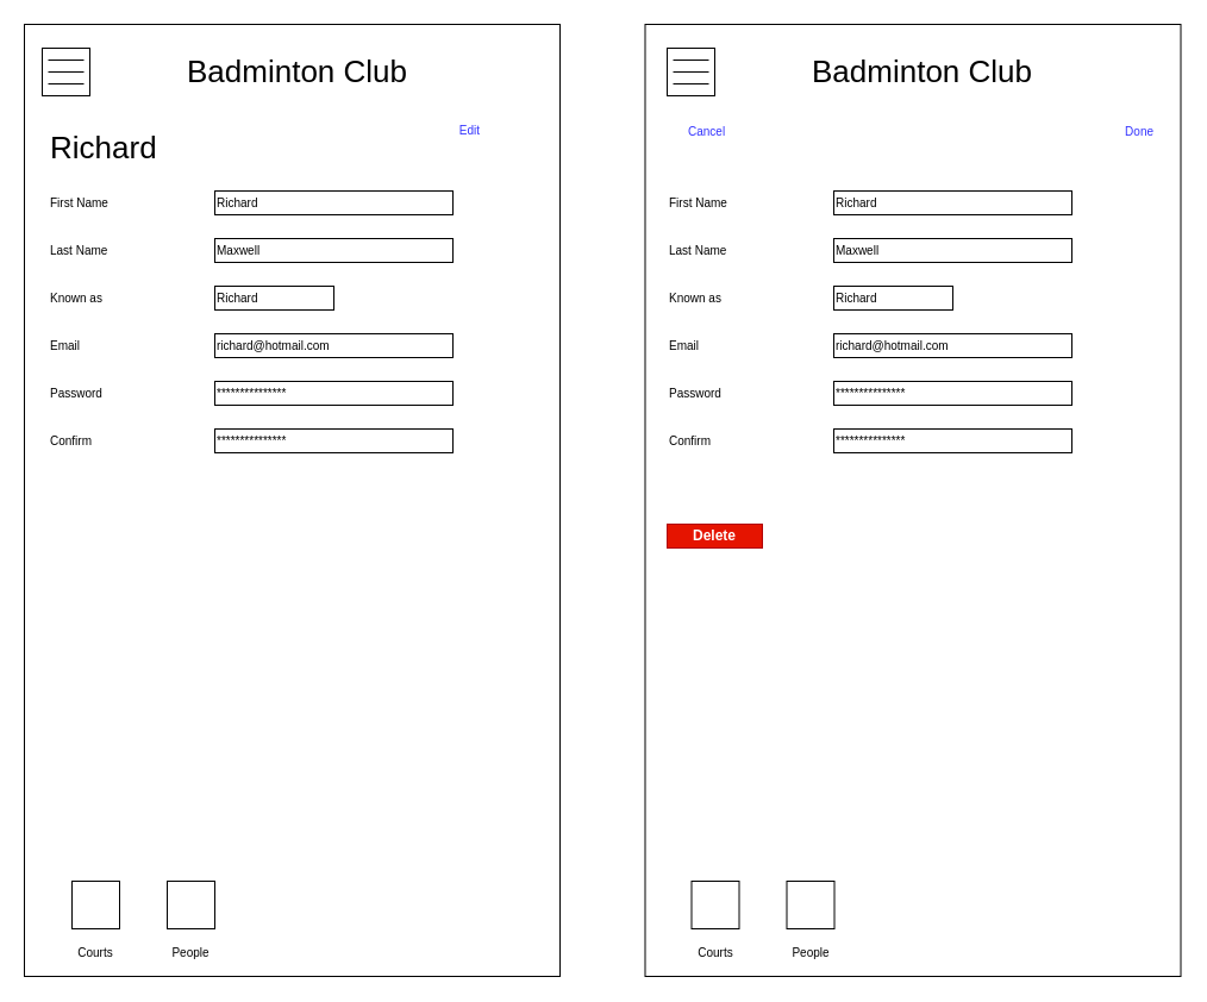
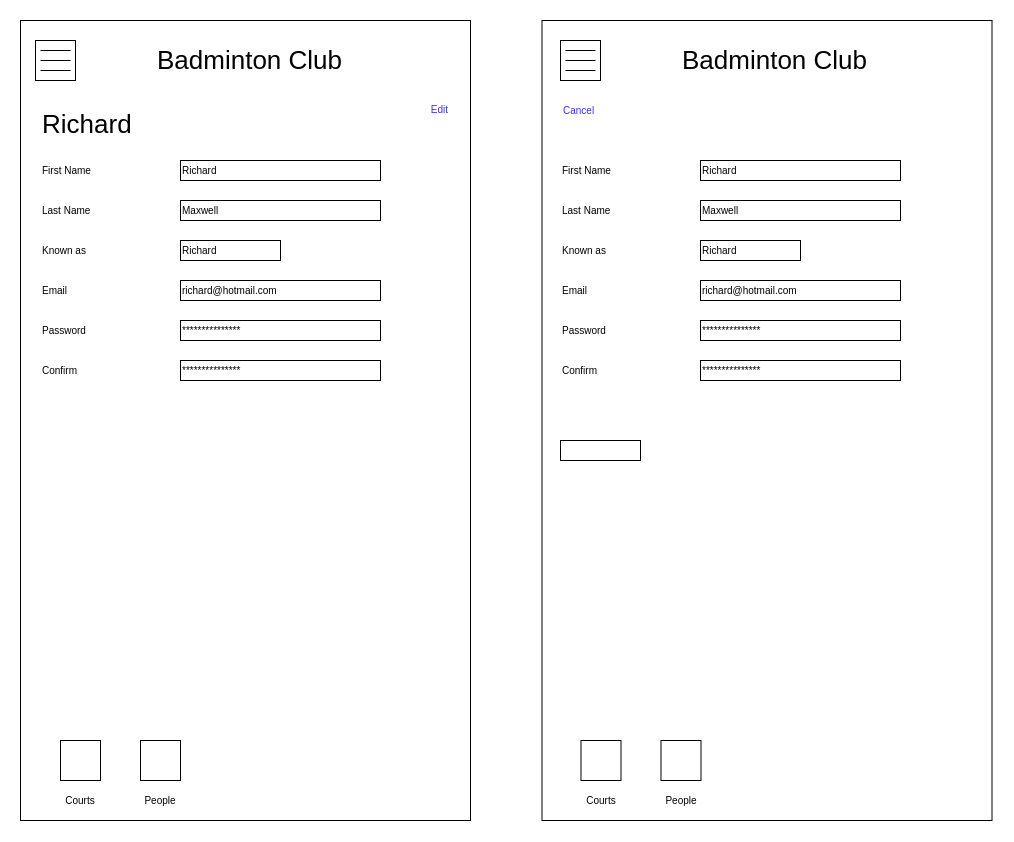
  <mxCell id="0" />
  <mxCell id="1" parent="0" />
  <mxCell id="2" value="" style="rounded=0;whiteSpace=wrap;html=1;fillColor=none;" parent="1" vertex="1"><mxGeometry x="20" y="20" width="450" height="800" as="geometry" /></mxCell>
  <mxCell id="3" value="" style="rounded=0;whiteSpace=wrap;html=1;fillColor=none;" parent="1" vertex="1"><mxGeometry x="541.5" y="20" width="450" height="800" as="geometry" /></mxCell>
  <mxCell id="4" value="&lt;span style=&quot;font-size: 10px&quot;&gt;Courts&lt;/span&gt;" style="text;html=1;strokeColor=none;fillColor=none;align=center;verticalAlign=middle;whiteSpace=wrap;rounded=0;" parent="1" vertex="1"><mxGeometry x="60" y="790" width="40" height="20" as="geometry" /></mxCell>
  <mxCell id="5" value="&lt;span style=&quot;font-size: 10px&quot;&gt;People&lt;/span&gt;" style="text;html=1;strokeColor=none;fillColor=none;align=center;verticalAlign=middle;whiteSpace=wrap;rounded=0;" parent="1" vertex="1"><mxGeometry x="140" y="790" width="40" height="20" as="geometry" /></mxCell>
  <mxCell id="6" value="&lt;font style=&quot;font-size: 26px&quot;&gt;Richard&lt;/font&gt;" style="text;html=1;strokeColor=none;fillColor=none;align=left;verticalAlign=middle;whiteSpace=wrap;rounded=0;" parent="1" vertex="1"><mxGeometry x="40" y="109" width="120" height="30" as="geometry" /></mxCell>
  <mxCell id="7" value="&lt;font style=&quot;font-size: 10px&quot;&gt;First Name&lt;/font&gt;" style="text;html=1;align=left;verticalAlign=middle;whiteSpace=wrap;rounded=0;strokeColor=none;" parent="1" vertex="1"><mxGeometry x="40" y="160" width="100" height="20" as="geometry" /></mxCell>
  <mxCell id="8" value="&lt;font style=&quot;font-size: 10px&quot;&gt;Richard&lt;/font&gt;" style="text;html=1;align=left;verticalAlign=middle;whiteSpace=wrap;rounded=0;strokeColor=#000000;" parent="1" vertex="1"><mxGeometry x="180" y="160" width="200" height="20" as="geometry" /></mxCell>
  <mxCell id="9" value="&lt;font style=&quot;font-size: 10px&quot;&gt;Last Name&lt;/font&gt;" style="text;html=1;align=left;verticalAlign=middle;whiteSpace=wrap;rounded=0;" parent="1" vertex="1"><mxGeometry x="40" y="200" width="100" height="20" as="geometry" /></mxCell>
  <mxCell id="10" value="&lt;font style=&quot;font-size: 10px&quot;&gt;Maxwell&lt;/font&gt;" style="text;html=1;align=left;verticalAlign=middle;whiteSpace=wrap;rounded=0;strokeColor=#000000;" parent="1" vertex="1"><mxGeometry x="180" y="200" width="200" height="20" as="geometry" /></mxCell>
  <mxCell id="11" value="&lt;font style=&quot;font-size: 10px&quot;&gt;Known as&lt;/font&gt;" style="text;html=1;align=left;verticalAlign=middle;whiteSpace=wrap;rounded=0;" parent="1" vertex="1"><mxGeometry x="40" y="240" width="100" height="20" as="geometry" /></mxCell>
  <mxCell id="12" value="&lt;font style=&quot;font-size: 10px&quot;&gt;Richard&lt;/font&gt;" style="text;html=1;align=left;verticalAlign=middle;whiteSpace=wrap;rounded=0;strokeColor=#000000;" parent="1" vertex="1"><mxGeometry x="180" y="240" width="100" height="20" as="geometry" /></mxCell>
  <mxCell id="13" value="&lt;font style=&quot;font-size: 10px&quot;&gt;Email&lt;/font&gt;" style="text;html=1;align=left;verticalAlign=middle;whiteSpace=wrap;rounded=0;" parent="1" vertex="1"><mxGeometry x="40" y="280" width="100" height="20" as="geometry" /></mxCell>
  <mxCell id="14" value="&lt;span style=&quot;font-size: 10px&quot;&gt;richard@hotmail.com&lt;/span&gt;" style="text;html=1;align=left;verticalAlign=middle;whiteSpace=wrap;rounded=0;strokeColor=#000000;" parent="1" vertex="1"><mxGeometry x="180" y="280" width="200" height="20" as="geometry" /></mxCell>
  <mxCell id="15" value="&lt;font style=&quot;font-size: 10px&quot;&gt;Password&lt;/font&gt;" style="text;html=1;align=left;verticalAlign=middle;whiteSpace=wrap;rounded=0;" parent="1" vertex="1"><mxGeometry x="40" y="320" width="100" height="20" as="geometry" /></mxCell>
  <mxCell id="16" value="&lt;span style=&quot;font-size: 10px&quot;&gt;***************&lt;/span&gt;" style="text;html=1;align=left;verticalAlign=middle;whiteSpace=wrap;rounded=0;strokeColor=#000000;" parent="1" vertex="1"><mxGeometry x="180" y="320" width="200" height="20" as="geometry" /></mxCell>
  <mxCell id="17" value="&lt;font style=&quot;font-size: 10px&quot;&gt;Confirm&lt;/font&gt;" style="text;html=1;align=left;verticalAlign=middle;whiteSpace=wrap;rounded=0;" parent="1" vertex="1"><mxGeometry x="40" y="360" width="100" height="20" as="geometry" /></mxCell>
  <mxCell id="18" value="&lt;span style=&quot;font-size: 10px&quot;&gt;***************&lt;/span&gt;" style="text;html=1;align=left;verticalAlign=middle;whiteSpace=wrap;rounded=0;strokeColor=#000000;" parent="1" vertex="1"><mxGeometry x="180" y="360" width="200" height="20" as="geometry" /></mxCell>
  <mxCell id="19" value="&lt;font style=&quot;font-size: 10px&quot;&gt;First Name&lt;/font&gt;" style="text;html=1;align=left;verticalAlign=middle;whiteSpace=wrap;rounded=0;strokeColor=none;" parent="1" vertex="1"><mxGeometry x="560" y="160" width="100" height="20" as="geometry" /></mxCell>
  <mxCell id="20" value="&lt;font style=&quot;font-size: 10px&quot;&gt;Richard&lt;/font&gt;" style="text;html=1;align=left;verticalAlign=middle;whiteSpace=wrap;rounded=0;strokeColor=#000000;" parent="1" vertex="1"><mxGeometry x="700" y="160" width="200" height="20" as="geometry" /></mxCell>
  <mxCell id="21" value="&lt;font style=&quot;font-size: 10px&quot;&gt;Last Name&lt;/font&gt;" style="text;html=1;align=left;verticalAlign=middle;whiteSpace=wrap;rounded=0;" parent="1" vertex="1"><mxGeometry x="560" y="200" width="100" height="20" as="geometry" /></mxCell>
  <mxCell id="22" value="&lt;font style=&quot;font-size: 10px&quot;&gt;Maxwell&lt;/font&gt;" style="text;html=1;align=left;verticalAlign=middle;whiteSpace=wrap;rounded=0;strokeColor=#000000;" parent="1" vertex="1"><mxGeometry x="700" y="200" width="200" height="20" as="geometry" /></mxCell>
  <mxCell id="23" value="&lt;font style=&quot;font-size: 10px&quot;&gt;Known as&lt;/font&gt;" style="text;html=1;align=left;verticalAlign=middle;whiteSpace=wrap;rounded=0;" parent="1" vertex="1"><mxGeometry x="560" y="240" width="100" height="20" as="geometry" /></mxCell>
  <mxCell id="24" value="&lt;font style=&quot;font-size: 10px&quot;&gt;Richard&lt;/font&gt;" style="text;html=1;align=left;verticalAlign=middle;whiteSpace=wrap;rounded=0;strokeColor=#000000;" parent="1" vertex="1"><mxGeometry x="700" y="240" width="100" height="20" as="geometry" /></mxCell>
  <mxCell id="25" value="&lt;font style=&quot;font-size: 10px&quot;&gt;Email&lt;/font&gt;" style="text;html=1;align=left;verticalAlign=middle;whiteSpace=wrap;rounded=0;" parent="1" vertex="1"><mxGeometry x="560" y="280" width="100" height="20" as="geometry" /></mxCell>
  <mxCell id="26" value="&lt;span style=&quot;font-size: 10px&quot;&gt;richard@hotmail.com&lt;/span&gt;" style="text;html=1;align=left;verticalAlign=middle;whiteSpace=wrap;rounded=0;strokeColor=#000000;" parent="1" vertex="1"><mxGeometry x="700" y="280" width="200" height="20" as="geometry" /></mxCell>
  <mxCell id="27" value="&lt;font style=&quot;font-size: 10px&quot;&gt;Password&lt;/font&gt;" style="text;html=1;align=left;verticalAlign=middle;whiteSpace=wrap;rounded=0;" parent="1" vertex="1"><mxGeometry x="560" y="320" width="100" height="20" as="geometry" /></mxCell>
  <mxCell id="28" value="&lt;span style=&quot;font-size: 10px&quot;&gt;***************&lt;/span&gt;" style="text;html=1;align=left;verticalAlign=middle;whiteSpace=wrap;rounded=0;strokeColor=#000000;" parent="1" vertex="1"><mxGeometry x="700" y="320" width="200" height="20" as="geometry" /></mxCell>
  <mxCell id="29" value="&lt;font style=&quot;font-size: 10px&quot;&gt;Confirm&lt;/font&gt;" style="text;html=1;align=left;verticalAlign=middle;whiteSpace=wrap;rounded=0;" parent="1" vertex="1"><mxGeometry x="560" y="360" width="100" height="20" as="geometry" /></mxCell>
  <mxCell id="30" value="&lt;span style=&quot;font-size: 10px&quot;&gt;***************&lt;/span&gt;" style="text;html=1;align=left;verticalAlign=middle;whiteSpace=wrap;rounded=0;strokeColor=#000000;" parent="1" vertex="1"><mxGeometry x="700" y="360" width="200" height="20" as="geometry" /></mxCell>
  <mxCell id="31" value="" style="rounded=0;whiteSpace=wrap;html=1;strokeColor=#000000;fillColor=none;" parent="1" vertex="1"><mxGeometry x="560" y="440" width="80" height="20" as="geometry" /></mxCell>
- <mxCell id="32" value="&lt;b&gt;&lt;font color=&quot;#ffffff&quot;&gt;Delete&lt;/font&gt;&lt;/b&gt;" style="text;html=1;strokeColor=#B20000;fillColor=#e51400;align=center;verticalAlign=middle;whiteSpace=wrap;rounded=0;fontColor=#ffffff;" parent="1" vertex="1"><mxGeometry x="560" y="440" width="80" height="20" as="geometry" /></mxCell>
- <mxCell id="33" value="&lt;font style=&quot;font-size: 10px&quot; color=&quot;#3333ff&quot;&gt;Edit&lt;/font&gt;" style="text;html=1;align=right;verticalAlign=middle;whiteSpace=wrap;rounded=0;strokeColor=none;" parent="1" vertex="1"><mxGeometry x="335" y="99" width="70" height="20" as="geometry" /></mxCell>
- <mxCell id="34" value="&lt;font style=&quot;font-size: 10px&quot; color=&quot;#3333ff&quot;&gt;Done&lt;/font&gt;" style="text;html=1;align=right;verticalAlign=middle;whiteSpace=wrap;rounded=0;strokeColor=none;" parent="1" vertex="1"><mxGeometry x="890" y="100" width="81" height="20" as="geometry" /></mxCell>
- <mxCell id="35" value="&lt;font style=&quot;font-size: 10px&quot; color=&quot;#3333ff&quot;&gt;Cancel&lt;/font&gt;" style="text;html=1;align=left;verticalAlign=middle;whiteSpace=wrap;rounded=0;strokeColor=none;" parent="1" vertex="1"><mxGeometry x="575.5" y="100" width="60" height="20" as="geometry" /></mxCell>
+ <mxCell id="33" value="&lt;font style=&quot;font-size: 10px&quot; color=&quot;#3333ff&quot;&gt;Edit&lt;/font&gt;" style="text;html=1;align=right;verticalAlign=middle;whiteSpace=wrap;rounded=0;strokeColor=none;" parent="1" vertex="1"><mxGeometry x="380" y="99" width="70" height="20" as="geometry" /></mxCell>
+ <mxCell id="35" value="&lt;font style=&quot;font-size: 10px&quot; color=&quot;#3333ff&quot;&gt;Cancel&lt;/font&gt;" style="text;html=1;align=left;verticalAlign=middle;whiteSpace=wrap;rounded=0;strokeColor=none;" parent="1" vertex="1"><mxGeometry x="560.5" y="100" width="60" height="20" as="geometry" /></mxCell>
  <mxCell id="36" value="" style="whiteSpace=wrap;html=1;aspect=fixed;fillColor=none;" vertex="1" parent="1"><mxGeometry x="60" y="740" width="40" height="40" as="geometry" /></mxCell>
  <mxCell id="37" value="" style="whiteSpace=wrap;html=1;aspect=fixed;fillColor=none;" vertex="1" parent="1"><mxGeometry x="140" y="740" width="40" height="40" as="geometry" /></mxCell>
  <mxCell id="38" value="" style="whiteSpace=wrap;html=1;aspect=fixed;fillColor=none;" vertex="1" parent="1"><mxGeometry x="580.5" y="740" width="40" height="40" as="geometry" /></mxCell>
  <mxCell id="39" value="" style="whiteSpace=wrap;html=1;aspect=fixed;fillColor=none;" vertex="1" parent="1"><mxGeometry x="660.5" y="740" width="40" height="40" as="geometry" /></mxCell>
  <mxCell id="40" value="&lt;span style=&quot;font-size: 10px&quot;&gt;Courts&lt;/span&gt;" style="text;html=1;strokeColor=none;fillColor=none;align=center;verticalAlign=middle;whiteSpace=wrap;rounded=0;" vertex="1" parent="1"><mxGeometry x="580.5" y="790" width="40" height="20" as="geometry" /></mxCell>
  <mxCell id="41" value="&lt;span style=&quot;font-size: 10px&quot;&gt;People&lt;/span&gt;" style="text;html=1;strokeColor=none;fillColor=none;align=center;verticalAlign=middle;whiteSpace=wrap;rounded=0;" vertex="1" parent="1"><mxGeometry x="660.5" y="790" width="40" height="20" as="geometry" /></mxCell>
  <mxCell id="42" value="&lt;font style=&quot;font-size: 26px&quot;&gt;Badminton Club&lt;/font&gt;" style="text;html=1;align=left;verticalAlign=middle;whiteSpace=wrap;rounded=0;" vertex="1" parent="1"><mxGeometry x="680" y="40" width="270" height="40" as="geometry" /></mxCell>
  <mxCell id="43" value="" style="group" vertex="1" connectable="0" parent="1"><mxGeometry x="560" y="40" width="40" height="40" as="geometry" /></mxCell>
  <mxCell id="44" value="" style="whiteSpace=wrap;html=1;aspect=fixed;fillColor=none;" vertex="1" parent="43"><mxGeometry width="40" height="40" as="geometry" /></mxCell>
  <mxCell id="45" value="" style="endArrow=none;html=1;" edge="1" parent="43"><mxGeometry width="50" height="50" relative="1" as="geometry"><mxPoint x="5" y="20" as="sourcePoint" /><mxPoint x="35" y="20" as="targetPoint" /></mxGeometry></mxCell>
  <mxCell id="46" value="" style="endArrow=none;html=1;" edge="1" parent="43"><mxGeometry width="50" height="50" relative="1" as="geometry"><mxPoint x="5" y="30" as="sourcePoint" /><mxPoint x="35" y="30" as="targetPoint" /></mxGeometry></mxCell>
  <mxCell id="47" value="" style="endArrow=none;html=1;" edge="1" parent="43"><mxGeometry width="50" height="50" relative="1" as="geometry"><mxPoint x="5" y="10" as="sourcePoint" /><mxPoint x="35" y="10" as="targetPoint" /></mxGeometry></mxCell>
  <mxCell id="48" value="&lt;font style=&quot;font-size: 26px&quot;&gt;Badminton Club&lt;/font&gt;" style="text;html=1;align=left;verticalAlign=middle;whiteSpace=wrap;rounded=0;" vertex="1" parent="1"><mxGeometry x="155" y="40" width="270" height="40" as="geometry" /></mxCell>
  <mxCell id="49" value="" style="group" vertex="1" connectable="0" parent="1"><mxGeometry x="35" y="40" width="40" height="40" as="geometry" /></mxCell>
  <mxCell id="50" value="" style="whiteSpace=wrap;html=1;aspect=fixed;fillColor=none;" vertex="1" parent="49"><mxGeometry width="40" height="40" as="geometry" /></mxCell>
  <mxCell id="51" value="" style="endArrow=none;html=1;" edge="1" parent="49"><mxGeometry width="50" height="50" relative="1" as="geometry"><mxPoint x="5" y="20" as="sourcePoint" /><mxPoint x="35" y="20" as="targetPoint" /></mxGeometry></mxCell>
  <mxCell id="52" value="" style="endArrow=none;html=1;" edge="1" parent="49"><mxGeometry width="50" height="50" relative="1" as="geometry"><mxPoint x="5" y="30" as="sourcePoint" /><mxPoint x="35" y="30" as="targetPoint" /></mxGeometry></mxCell>
  <mxCell id="53" value="" style="endArrow=none;html=1;" edge="1" parent="49"><mxGeometry width="50" height="50" relative="1" as="geometry"><mxPoint x="5" y="10" as="sourcePoint" /><mxPoint x="35" y="10" as="targetPoint" /></mxGeometry></mxCell>
